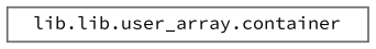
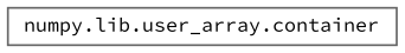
  digraph {
    rankdir=LR
    fontname="Source Code Pro"
-   n1 [color=grey40 fillcolor=white fontname="Source Code Pro" fontsize=10 height=0.2 label="lib.lib.user_array.container" shape=box style=filled width=0.4]
+   n1 [color=grey40 fillcolor=white fontname="Source Code Pro" fontsize=10 height=0.2 label="numpy.lib.user_array.container" shape=box style=filled width=0.4]
  }
